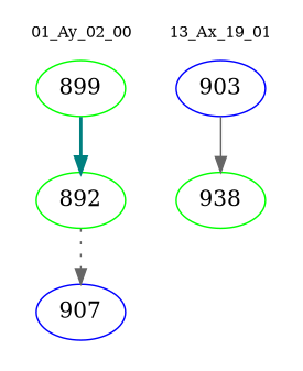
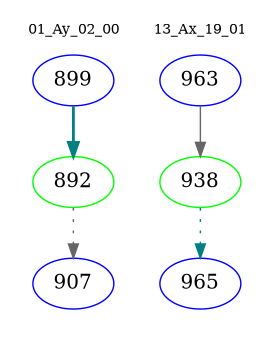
  digraph {
    node [color=blue]
    edge [color=teal style=dotted]
-   n1 [color=green label=899]
+   n1 [label=899]
    n2 [color=green label=892]
    n3 [label=907]
-   n4 [label=903]
+   n4 [label=963]
    n5 [color=green label=938]
+   n6 [label=965]
    subgraph cluster_1 {
      color=white
      fontsize=10
      label="01_Ay_02_00"
      n1
      n2
      n3
    }
    subgraph cluster_2 {
      color=white
      fontsize=10
      label="13_Ax_19_01"
      n4
      n5
+     n6
    }
    n1 -> n2 [style=bold]
    n2 -> n3 [color=gray40]
    n4 -> n5 [color=gray40 style=solid]
+   n5 -> n6
  }
